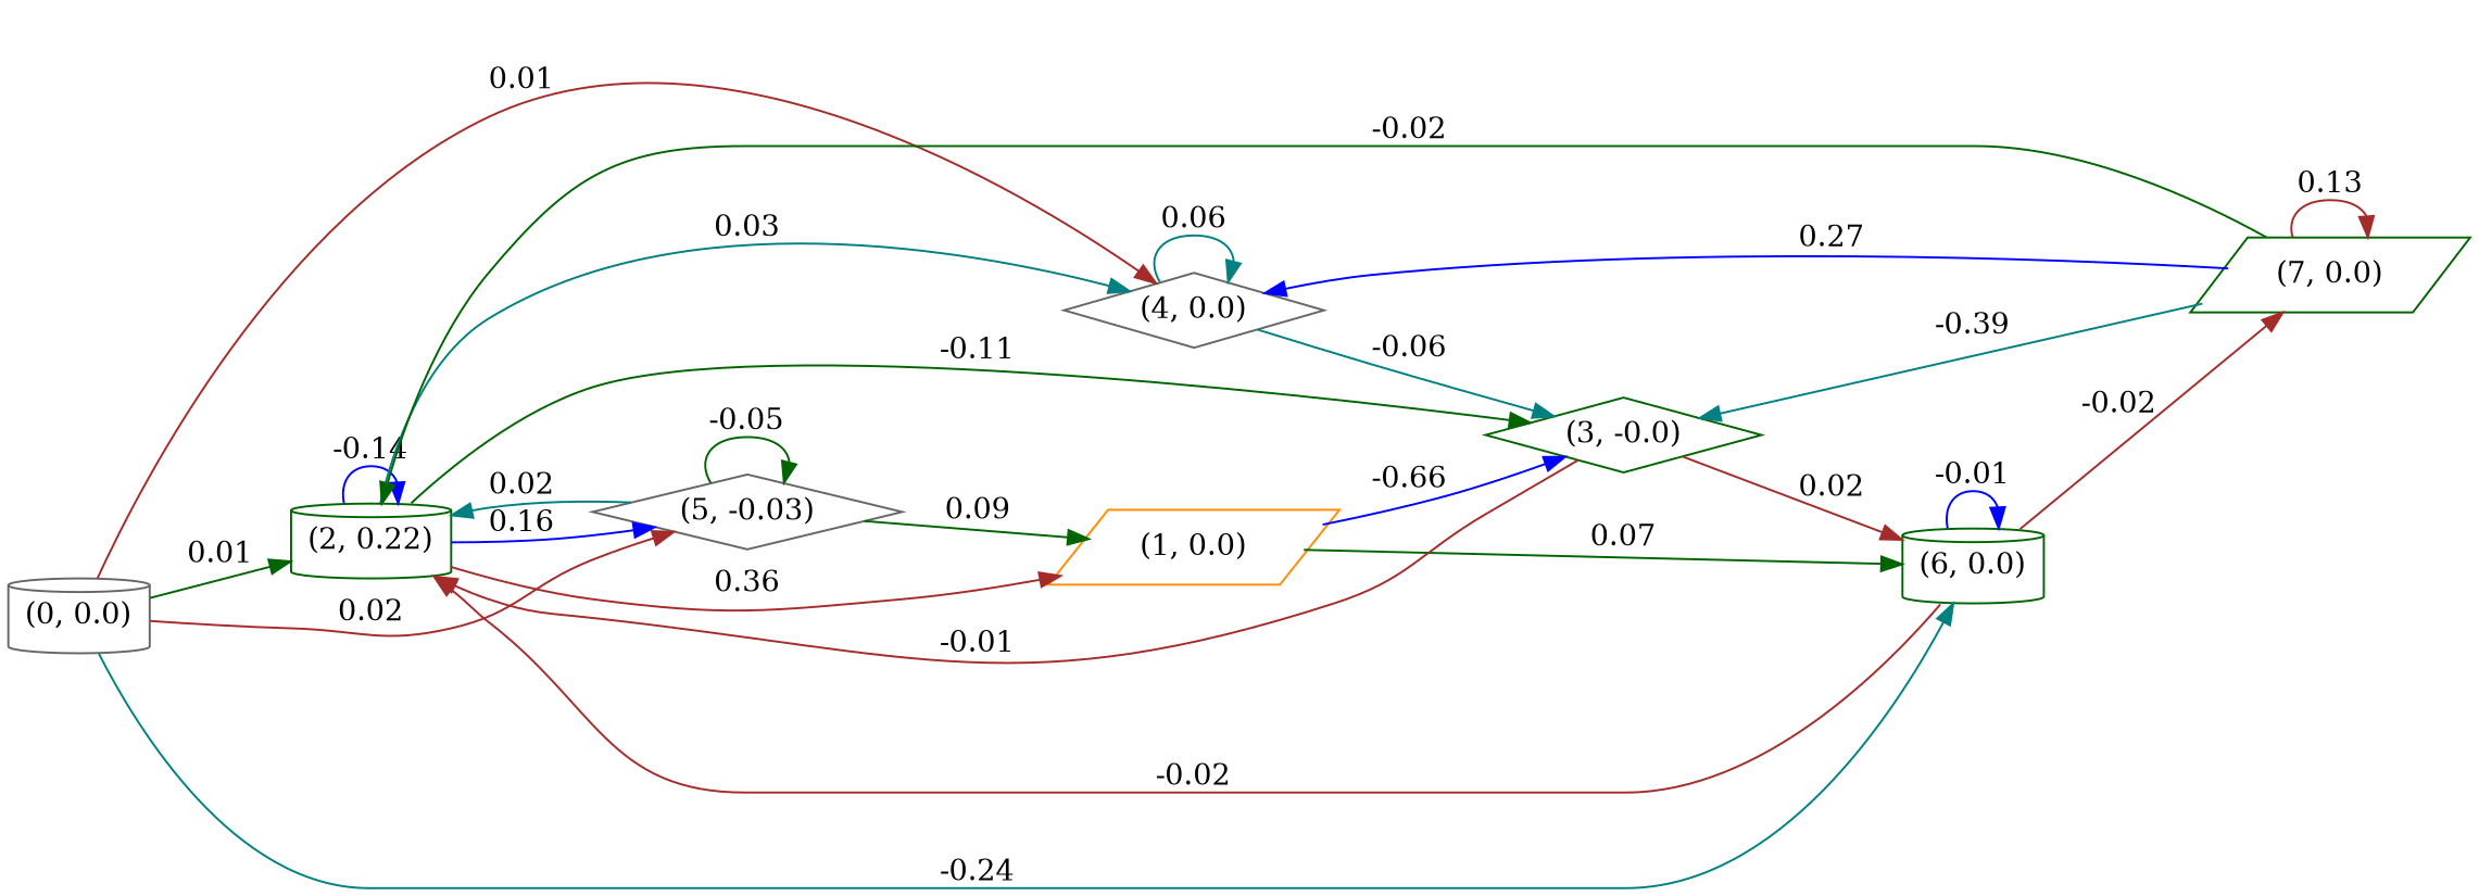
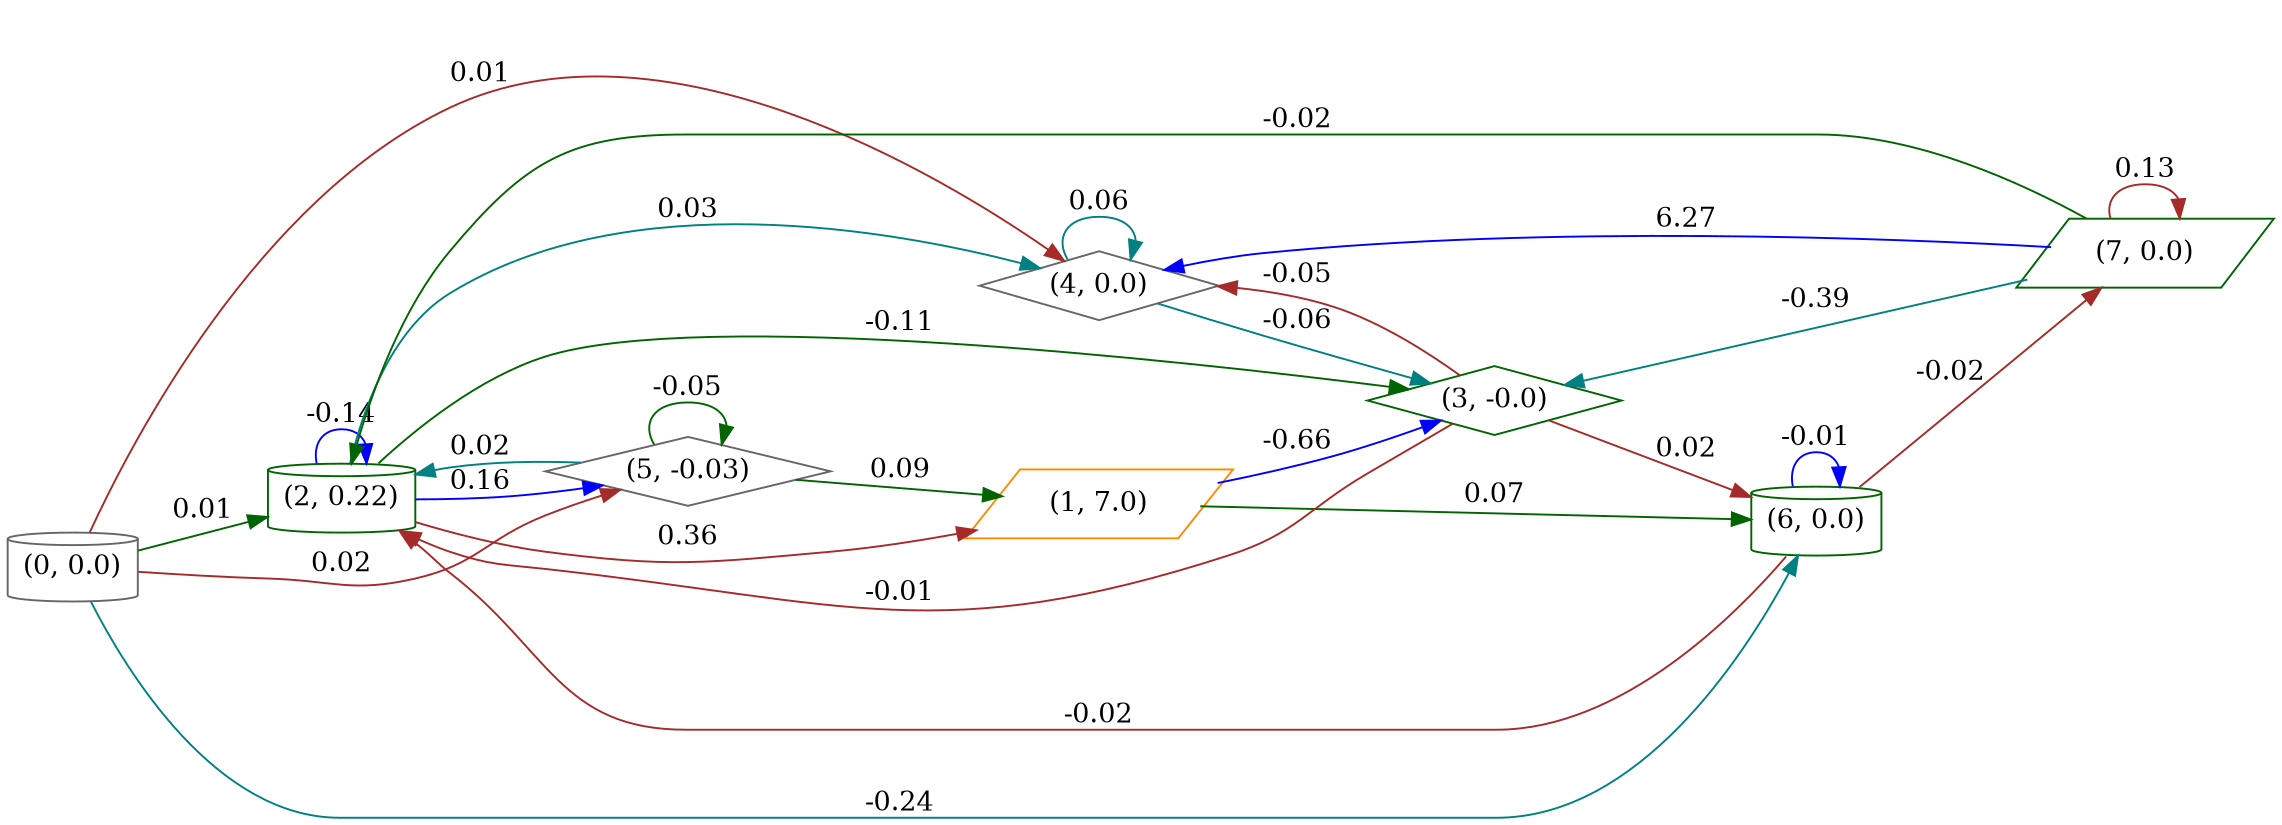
  digraph {
    rankdir=LR
    node [color=darkgreen shape=cylinder]
    edge [color=brown]
    n1 [color=gray40 label="(0, 0.0)"]
    n2 [label="(2, 0.22)"]
    n3 [color=gray40 label="(4, 0.0)" shape=diamond]
    n4 [color=gray40 label="(5, -0.03)" shape=diamond]
    n5 [label="(6, 0.0)"]
-   n6 [color=darkorange label="(1, 0.0)" shape=parallelogram]
+   n6 [color=darkorange label="(1, 7.0)" shape=parallelogram]
    n7 [label="(3, -0.0)" shape=diamond]
    n8 [label="(7, 0.0)" shape=parallelogram]
    n1 -> n2 [color=darkgreen label=0.01]
    n1 -> n3 [label=0.01]
    n1 -> n4 [label=0.02]
    n1 -> n5 [color=teal label=-0.24]
    n2 -> n2 [color=blue label=-0.14]
    n2 -> n3 [color=teal label=0.03]
    n2 -> n4 [color=blue label=0.16]
    n2 -> n6 [label=0.36]
    n2 -> n7 [color=darkgreen label=-0.11]
    n3 -> n3 [color=teal label=0.06]
    n3 -> n7 [color=teal label=-0.06]
    n4 -> n2 [color=teal label=0.02]
    n4 -> n4 [color=darkgreen label=-0.05]
    n4 -> n6 [color=darkgreen label=0.09]
    n5 -> n2 [label=-0.02]
    n5 -> n5 [color=blue label=-0.01]
    n5 -> n8 [label=-0.02]
    n6 -> n5 [color=darkgreen label=0.07]
    n6 -> n7 [color=blue label=-0.66]
    n7 -> n2 [label=-0.01]
+   n7 -> n3 [label=-0.05]
    n7 -> n5 [label=0.02]
    n8 -> n2 [color=darkgreen label=-0.02]
-   n8 -> n3 [color=blue label=0.27]
+   n8 -> n3 [color=blue label=6.27]
    n8 -> n7 [color=teal label=-0.39]
    n8 -> n8 [label=0.13]
  }
